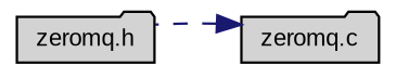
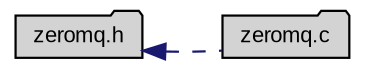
  digraph {
    rankdir=LR
    fontname="Liberation Sans"
    node [color=black fillcolor=lightgrey fontname="Liberation Sans" fontsize=10 shape=folder style=filled]
    n1 [fontcolor=black height=0.2 label="zeromq.h" width=0.4]
    n2 [height=0.2 label="zeromq.c" width=0.4]
-   n2 -> n1 [color=midnightblue dir=back fontname="Liberation Sans" fontsize=10 labelfontname=Helvetica labelfontsize=10 style=dashed]
+   n1 -> n2 [color=midnightblue dir=back fontname="Liberation Sans" fontsize=10 labelfontname=Helvetica labelfontsize=10 style=dashed]
  }
